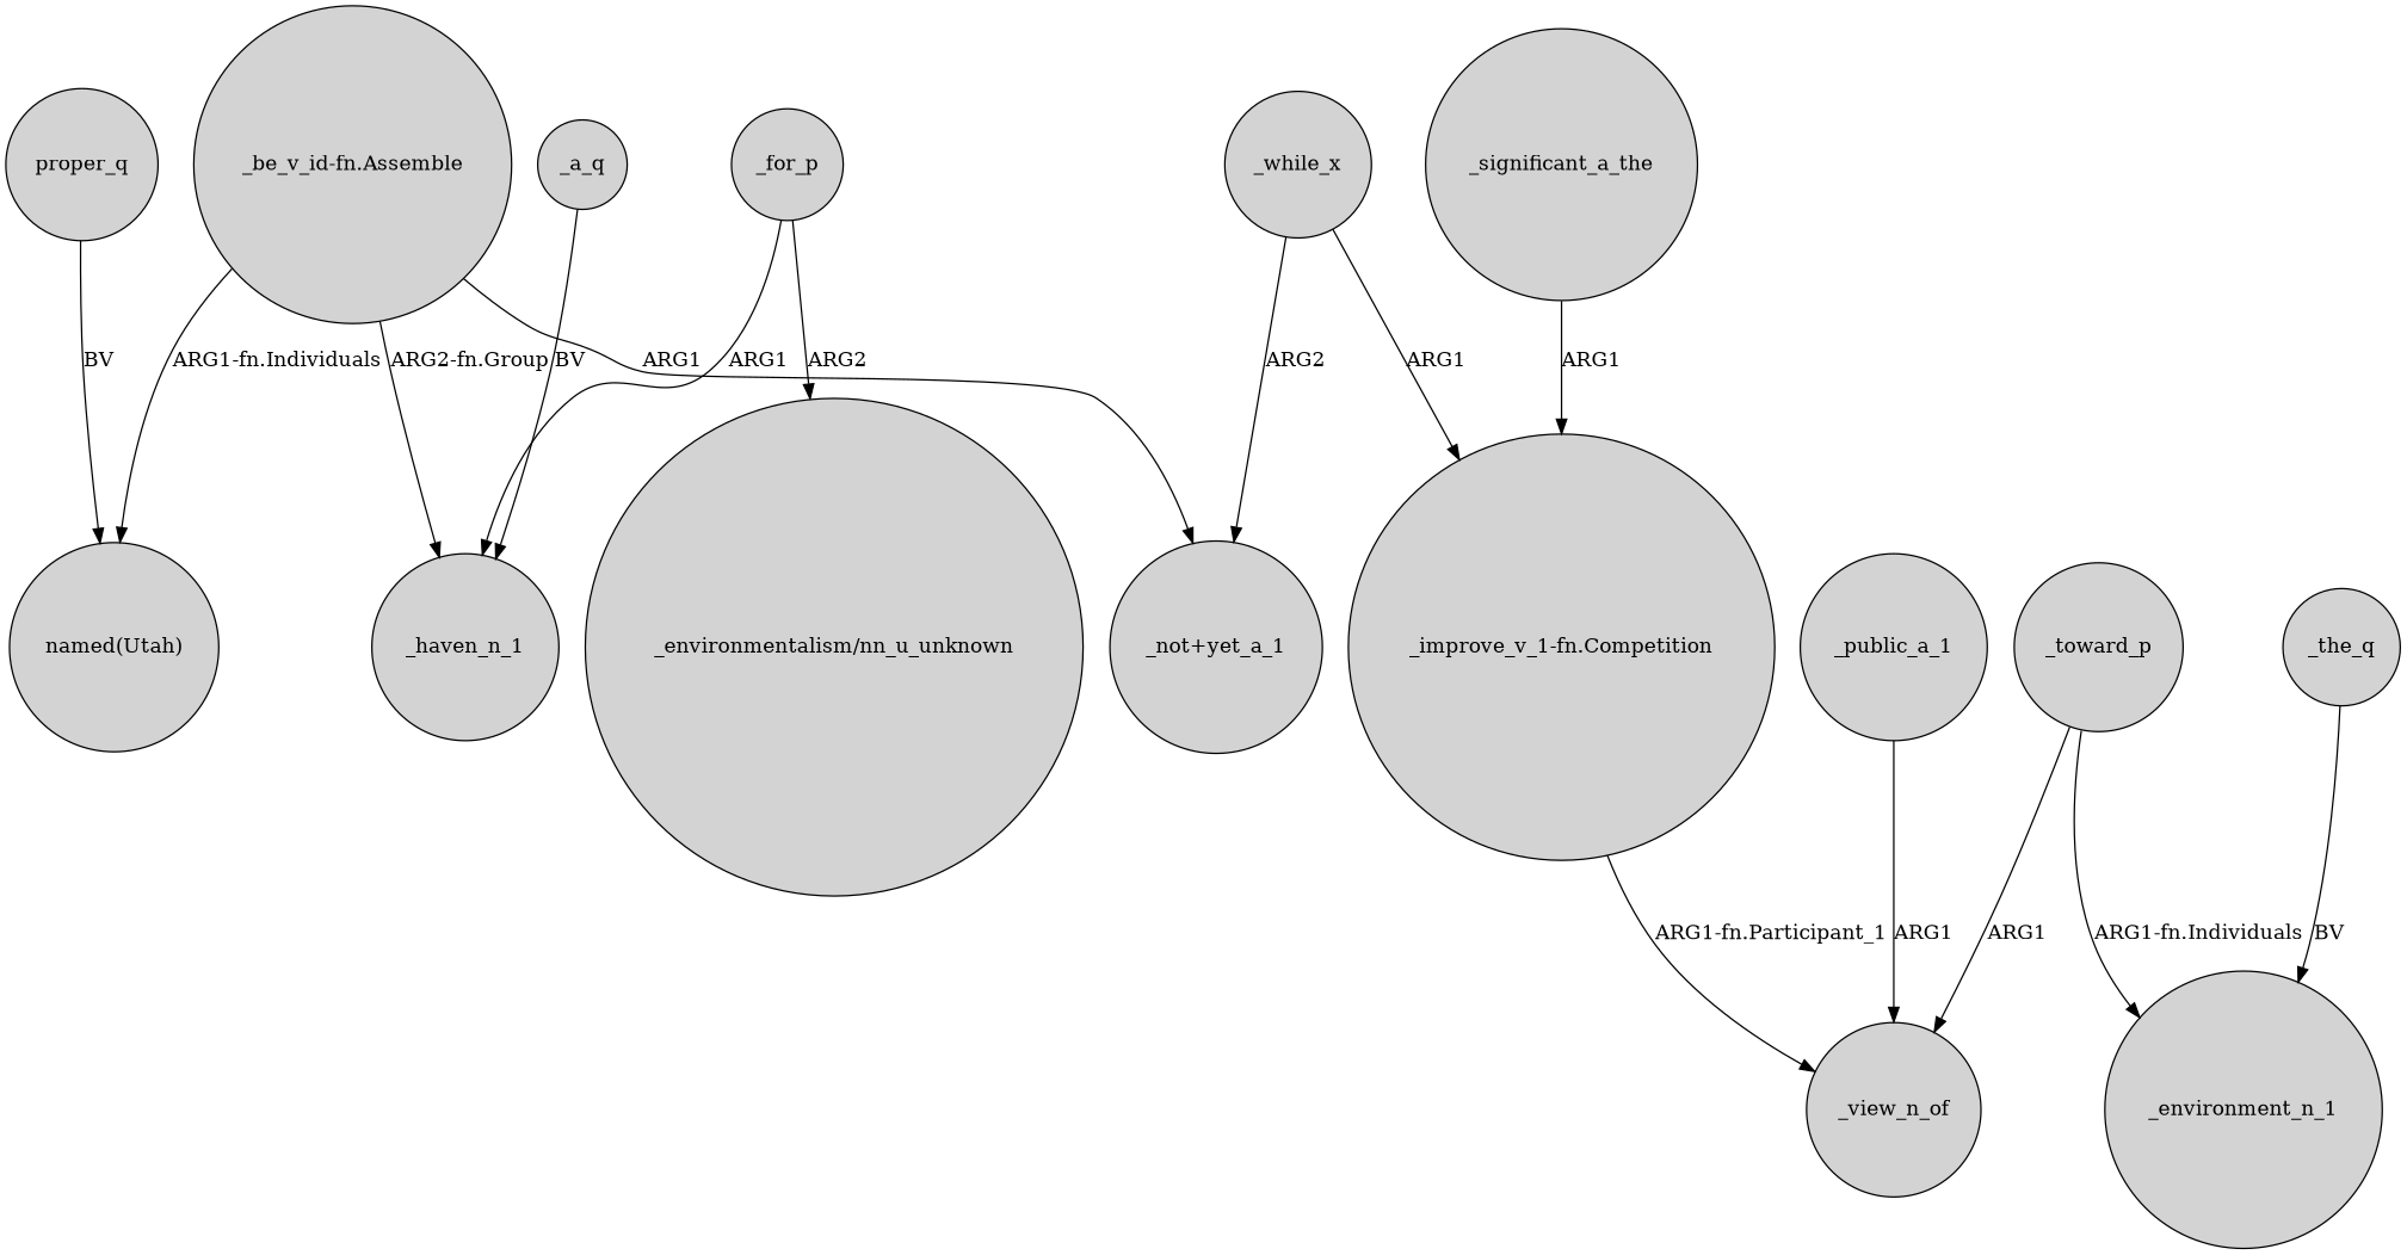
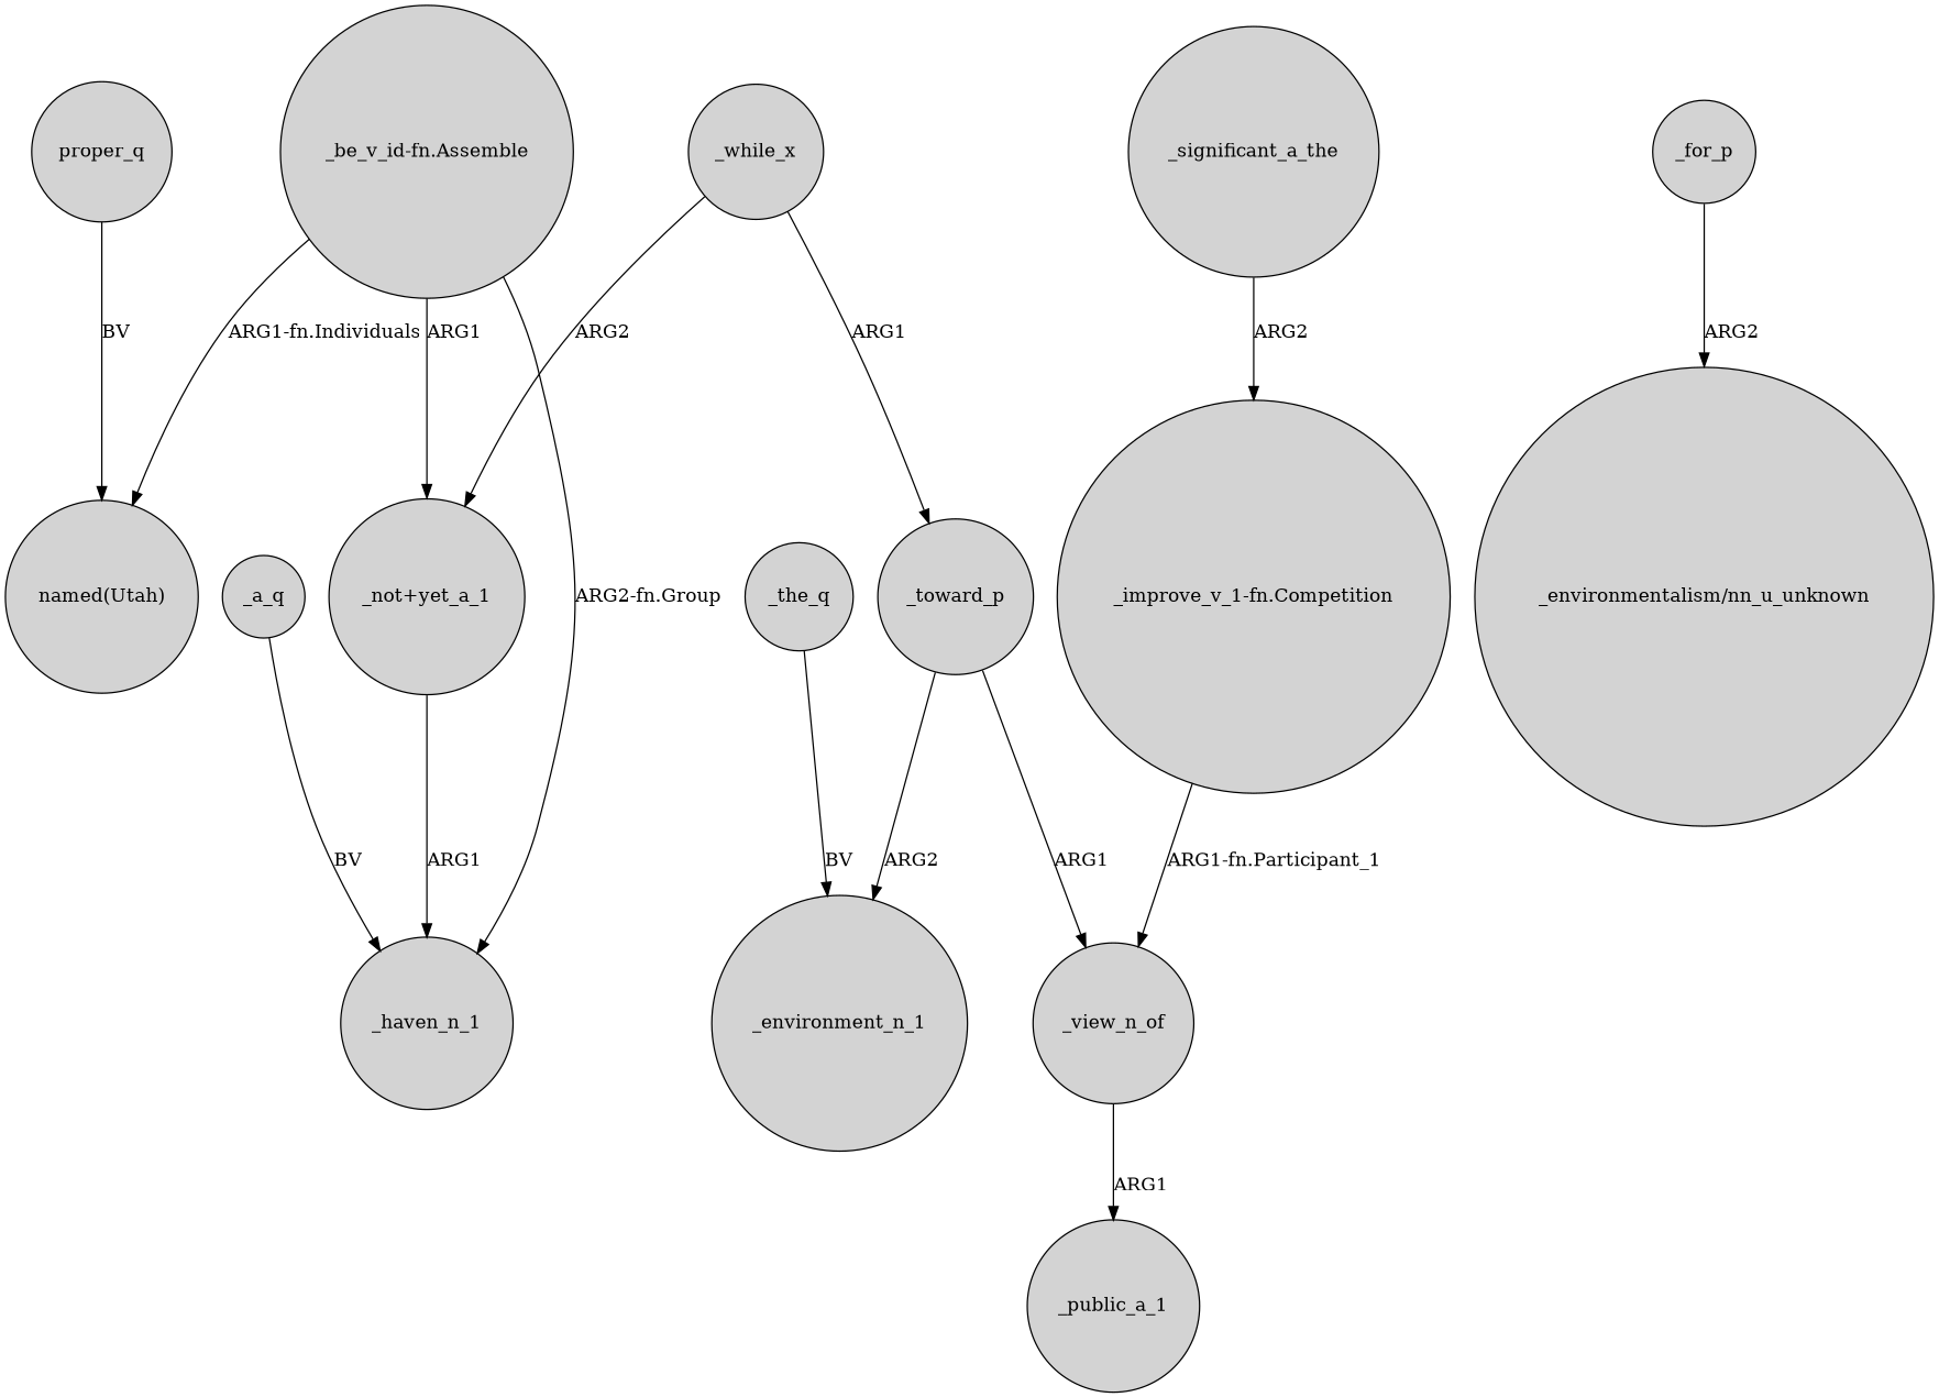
  digraph {
    node [shape=circle style=filled]
    proper_q
    "named(Utah)"
    _for_p
    "_environmentalism/nn_u_unknown"
    _haven_n_1
    "_be_v_id-fn.Assemble"
    "_not+yet_a_1"
    n8 [label=_significant_a_the]
    "_improve_v_1-fn.Competition"
    _view_n_of
    _a_q
    _toward_p
    _environment_n_1
    _while_x
    _public_a_1
    _the_q
    proper_q -> "named(Utah)" [label=BV]
    _for_p -> "_environmentalism/nn_u_unknown" [label=ARG2]
-   _for_p -> _haven_n_1 [label=ARG1]
+   "_not+yet_a_1" -> _haven_n_1 [label=ARG1]
    "_be_v_id-fn.Assemble" -> "named(Utah)" [label="ARG1-fn.Individuals"]
    "_be_v_id-fn.Assemble" -> _haven_n_1 [label="ARG2-fn.Group"]
    "_be_v_id-fn.Assemble" -> "_not+yet_a_1" [label=ARG1]
-   n8 -> "_improve_v_1-fn.Competition" [label=ARG1]
+   n8 -> "_improve_v_1-fn.Competition" [label=ARG2]
    "_improve_v_1-fn.Competition" -> _view_n_of [label="ARG1-fn.Participant_1"]
    _a_q -> _haven_n_1 [label=BV]
    _toward_p -> _view_n_of [label=ARG1]
-   _toward_p -> _environment_n_1 [label="ARG1-fn.Individuals"]
+   _toward_p -> _environment_n_1 [label=ARG2]
    _while_x -> "_not+yet_a_1" [label=ARG2]
-   _while_x -> "_improve_v_1-fn.Competition" [label=ARG1]
-   _public_a_1 -> _view_n_of [label=ARG1]
+   _while_x -> _toward_p [label=ARG1]
+   _view_n_of -> _public_a_1 [label=ARG1]
    _the_q -> _environment_n_1 [label=BV]
  }
